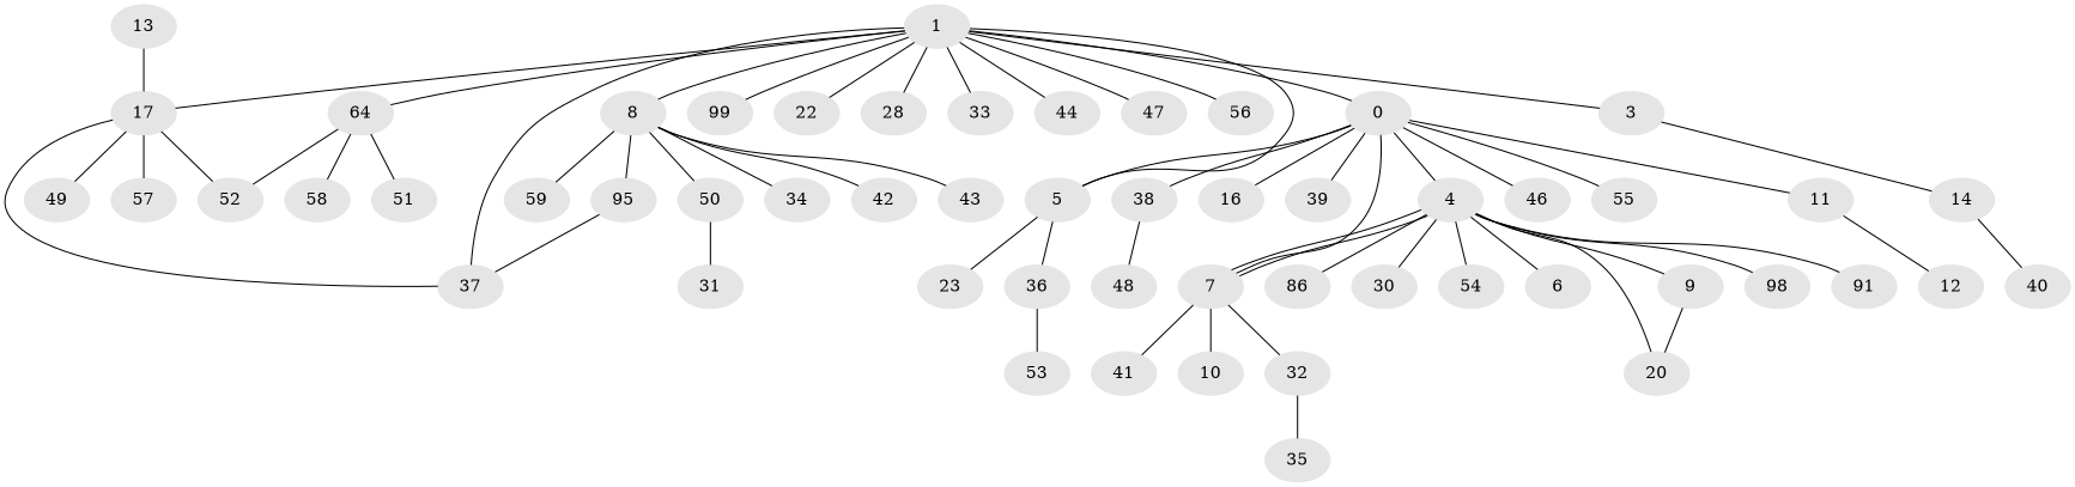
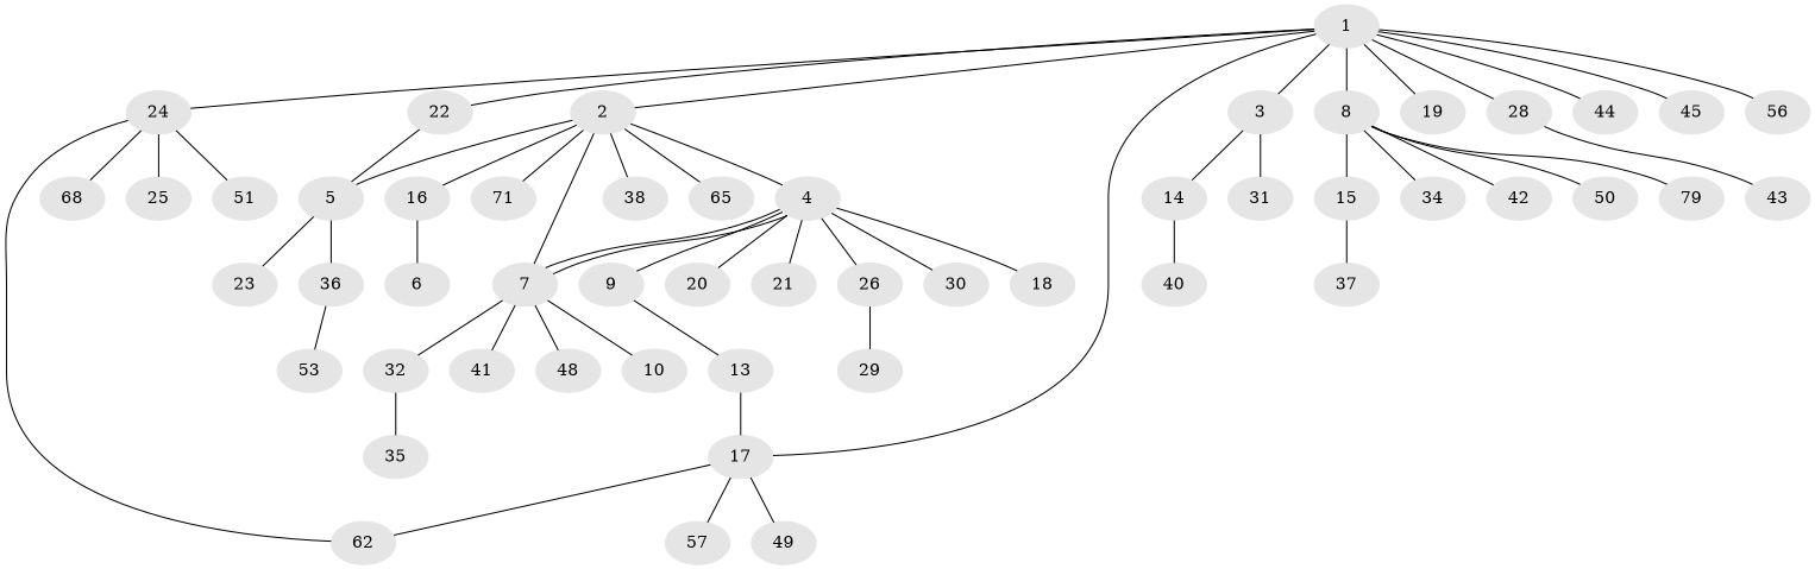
  graph {
    node [color=gray90 style=filled]
    1
-   2 [label=0]
+   2
    3
    5
    8
    17
-   19 [label=99]
+   19
    22
-   24 [label=64]
+   24
    28
-   33
    37
    44
-   45 [label=47]
+   45
    56
    4
    7
-   11
+   11 [label=71]
    16
    38
-   39
-   46
-   55
+   55 [label=65]
    14
    31
    23
    36
-   15 [label=95]
+   15
    34
    42
    43
    50
-   59
+   59 [label=79]
    49
-   52
+   52 [label=62]
    57
+   25
    51
-   58
+   58 [label=68]
    6
    9
-   18 [label=98]
+   18
    20
-   21 [label=91]
-   26 [label=86]
+   21
+   26
    30
-   54
    10
    32
    41
-   12
    48
    40
    13
+   29
    53
    35
    1 -- 2
    1 -- 3
-   1 -- 5
+   22 -- 5
    1 -- 8
    1 -- 17
    1 -- 19
    1 -- 22
    1 -- 24
    1 -- 28
-   1 -- 33
-   1 -- 37
    1 -- 44
    1 -- 45
    1 -- 56
    2 -- 5
    2 -- 4
    2 -- 7
    2 -- 11
    2 -- 16
    2 -- 38
-   2 -- 39
-   2 -- 46
    2 -- 55
    3 -- 14
-   50 -- 31
+   3 -- 31
    5 -- 23
    5 -- 36
    8 -- 15
    8 -- 34
    8 -- 42
-   8 -- 43
+   28 -- 43
    8 -- 50
    8 -- 59
-   17 -- 37
    17 -- 49
    17 -- 52
    17 -- 57
    24 -- 52
+   24 -- 25
    24 -- 51
    24 -- 58
    4 -- 7
    4 -- 7
-   4 -- 6
+   16 -- 6
    4 -- 9
    4 -- 18
    4 -- 20
    4 -- 21
    4 -- 26
    4 -- 30
-   4 -- 54
    7 -- 10
    7 -- 32
    7 -- 41
-   11 -- 12
-   38 -- 48
+   7 -- 48
    14 -- 40
    36 -- 53
    15 -- 37
-   9 -- 20
+   9 -- 13
+   26 -- 29
    32 -- 35
    13 -- 17
  }
